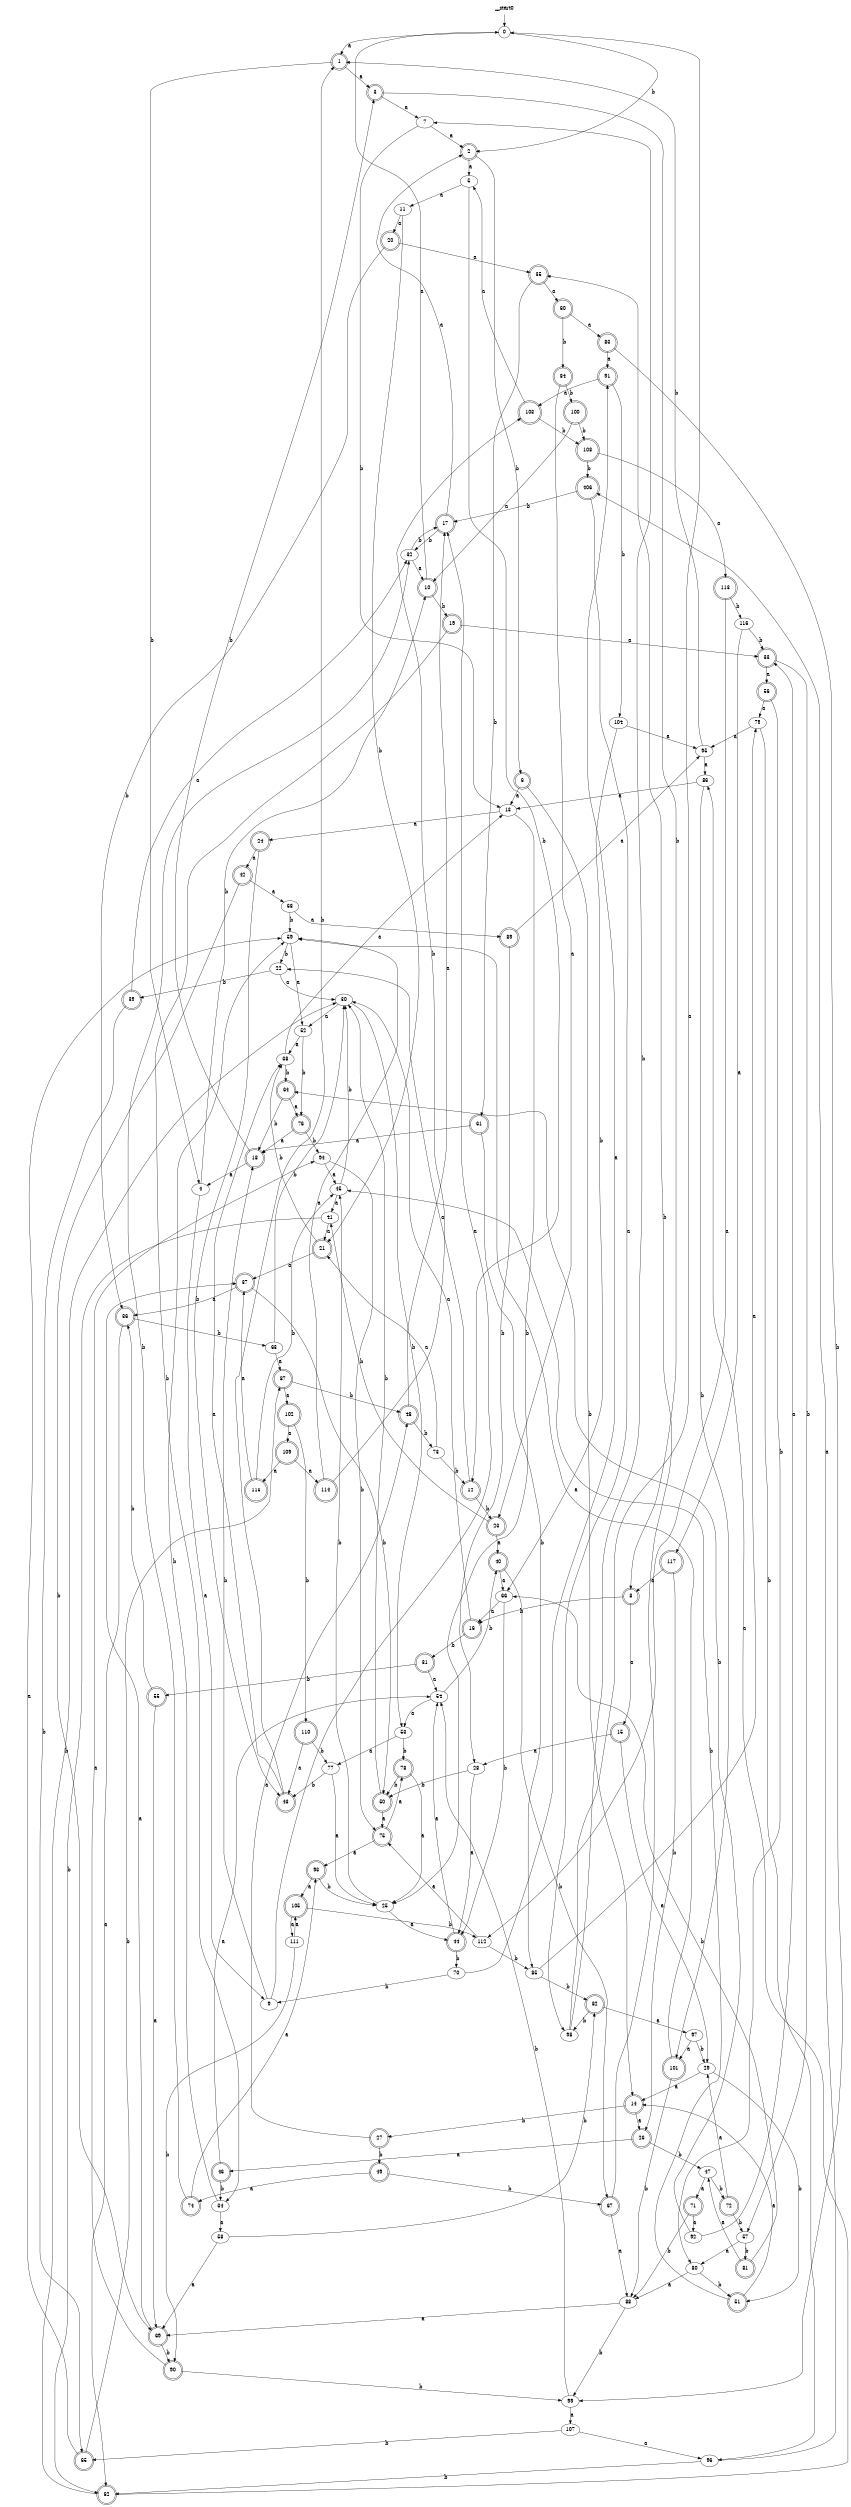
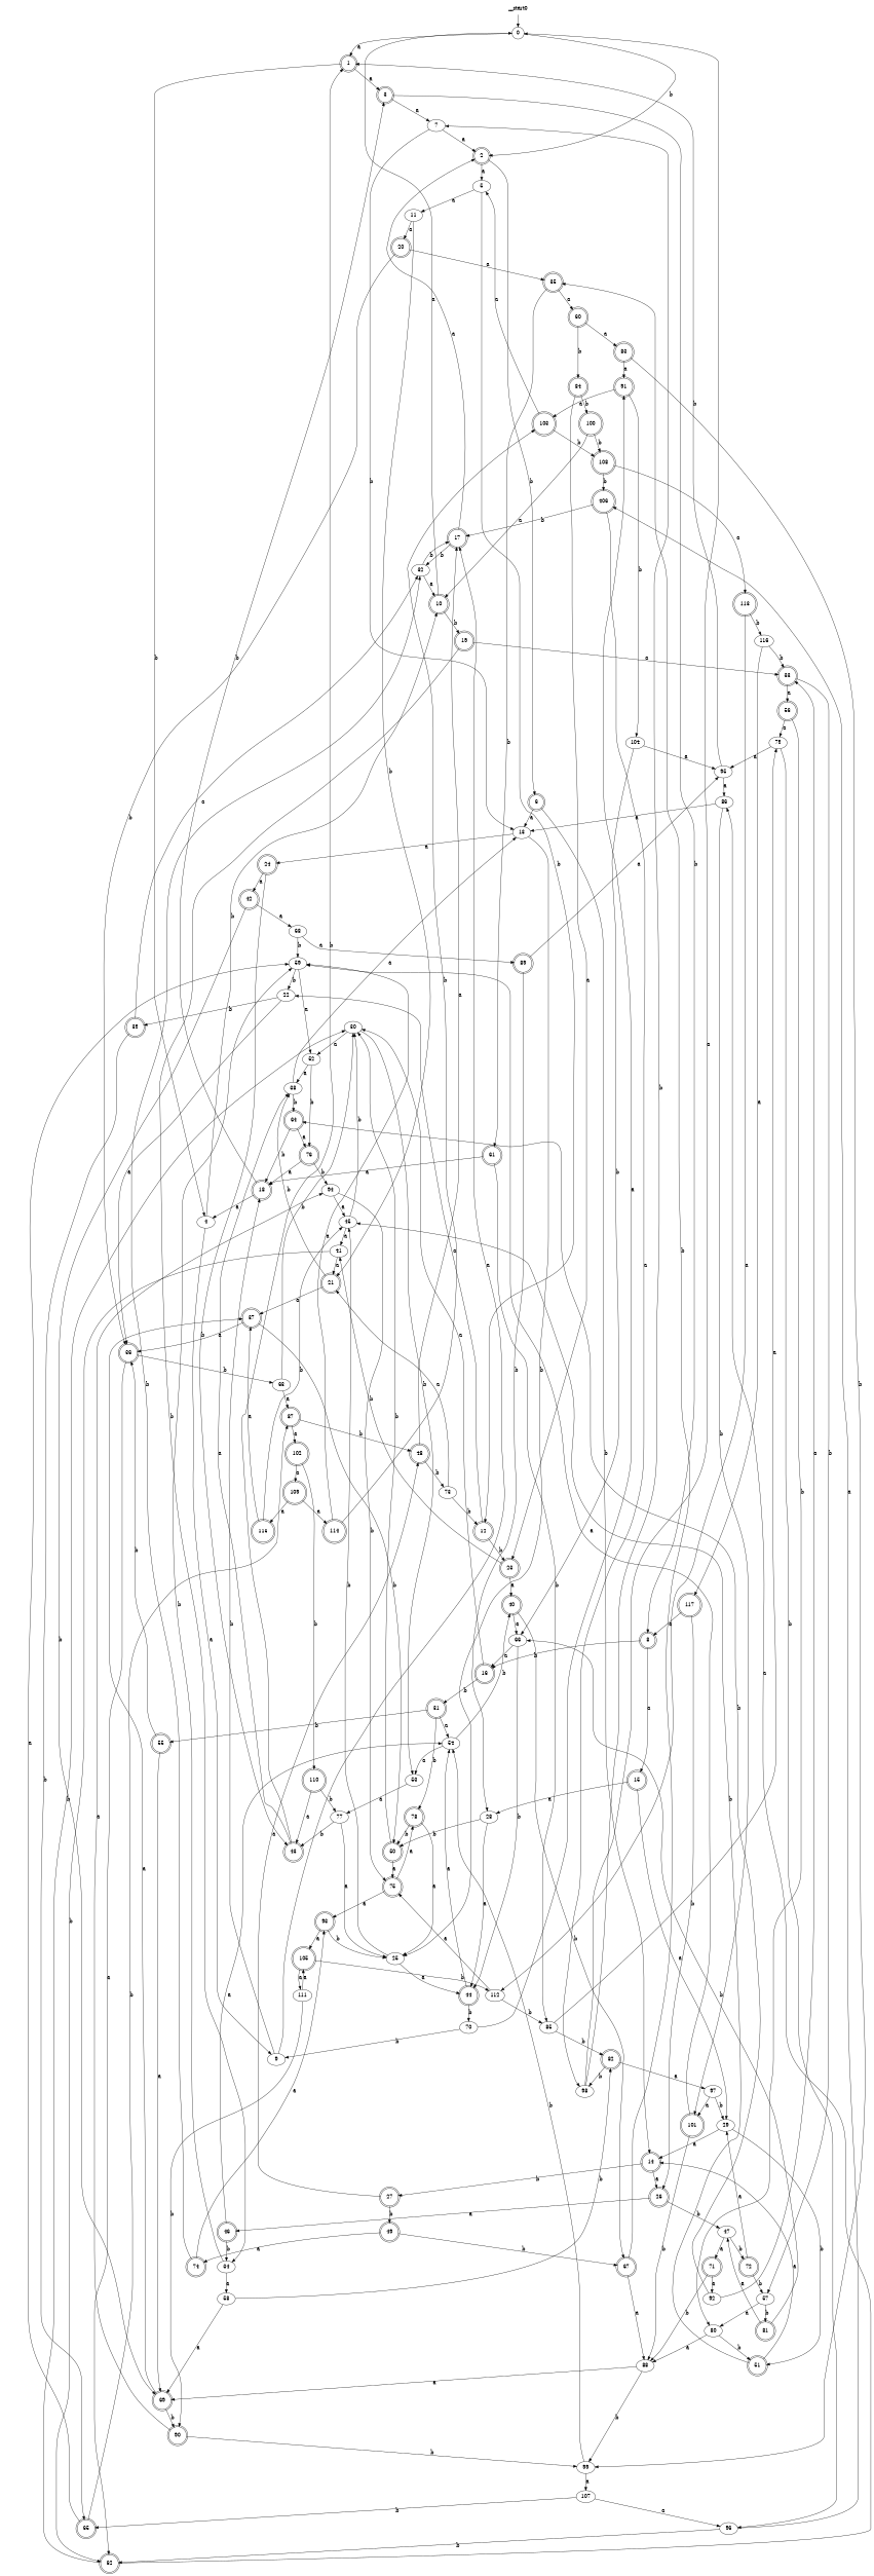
  digraph {
    node [shape=doublecircle]
    __start0 [shape=none]
    0 [shape=circle]
    1
    2
    3
    4 [shape=""]
    5 [shape=""]
    6
    7 [shape=""]
    8
    9 [shape=""]
    10
    11 [shape=""]
    12
    13 [shape=""]
    14
    15
    16
    17
    18
    19
    20
    21
    22 [shape=""]
    23
    24
    25 [shape=""]
    26
    27
    28 [shape=""]
    29 [shape=""]
    30 [shape=""]
    31
    32 [shape=""]
    33
    34 [shape=""]
    35
    36
    37
    38 [shape=""]
    39
    40
    41 [shape=""]
    42
    43
    44
    45 [shape=""]
    46
    47 [shape=""]
    48
    49
    50
    51
    52 [shape=""]
    53 [shape=""]
    54 [shape=""]
    55
    56
    57 [shape=""]
    58 [shape=""]
    59 [shape=""]
    60
    61
    62
    63 [shape=""]
    64
    65
    66 [shape=""]
    67
    68 [shape=""]
    69
    70 [shape=""]
    71
    72
    73 [shape=""]
    74
    75
    76
    77 [shape=""]
    78
    79 [shape=""]
    80 [shape=""]
    81
    82
    83
    84
    85 [shape=""]
    86 [shape=""]
    87
    88 [shape=""]
    89
    90
    91
    92 [shape=""]
    93
    94 [shape=""]
    95 [shape=""]
    96 [shape=""]
    97 [shape=""]
    98 [shape=""]
    99 [shape=""]
    100
    101
    102
    103
    104 [shape=""]
    105
    n108 [label=406]
    107 [shape=""]
    108
    109
    110
    111 [shape=""]
    112 [shape=""]
    113
    114
    115
    116 [shape=""]
    117
    __start0 -> 0
    0 -> 1 [label=a]
    0 -> 2 [label=b]
    1 -> 3 [label=a]
    1 -> 4 [label=b]
    2 -> 5 [label=a]
    2 -> 6 [label=b]
    3 -> 7 [label=a]
    3 -> 8 [label=b]
    4 -> 9 [label=a]
    4 -> 10 [label=b]
    5 -> 11 [label=a]
    5 -> 12 [label=b]
    6 -> 13 [label=a]
    6 -> 14 [label=b]
    7 -> 2 [label=a]
    7 -> 13 [label=b]
    8 -> 15 [label=a]
    8 -> 16 [label=b]
    9 -> 17 [label=a]
    9 -> 18 [label=b]
    10 -> 0 [label=a]
    10 -> 19 [label=b]
    11 -> 20 [label=a]
    11 -> 21 [label=b]
    12 -> 22 [label=a]
    12 -> 23 [label=b]
    13 -> 24 [label=a]
    13 -> 25 [label=b]
    14 -> 26 [label=a]
    14 -> 27 [label=b]
    15 -> 28 [label=a]
    15 -> 29 [label=a]
    16 -> 30 [label=a]
    16 -> 31 [label=b]
    17 -> 2 [label=a]
    17 -> 32 [label=b]
    18 -> 3 [label=b]
    18 -> 4 [label=a]
    19 -> 33 [label=a]
    19 -> 34 [label=b]
    20 -> 35 [label=a]
    20 -> 36 [label=b]
    21 -> 37 [label=a]
    21 -> 38 [label=b]
-   22 -> 30 [label=a]
+   22 -> 36 [label=a]
    22 -> 39 [label=b]
    23 -> 40 [label=a]
    23 -> 41 [label=b]
    24 -> 42 [label=a]
    24 -> 43 [label=b]
    25 -> 44 [label=a]
    25 -> 45 [label=b]
    26 -> 46 [label=a]
    26 -> 47 [label=b]
    27 -> 48 [label=a]
    27 -> 49 [label=b]
    28 -> 44 [label=a]
    28 -> 50 [label=b]
    29 -> 14 [label=a]
    29 -> 51 [label=b]
    30 -> 52 [label=a]
    30 -> 53 [label=b]
    31 -> 54 [label=a]
    31 -> 55 [label=b]
    32 -> 10 [label=a]
    32 -> 17 [label=b]
    33 -> 56 [label=a]
    33 -> 57 [label=b]
    34 -> 58 [label=a]
    34 -> 59 [label=b]
    35 -> 60 [label=a]
    35 -> 61 [label=b]
    36 -> 62 [label=a]
    36 -> 63 [label=b]
    37 -> 36 [label=a]
    37 -> 50 [label=b]
    38 -> 13 [label=a]
    38 -> 64 [label=b]
    39 -> 32 [label=a]
    39 -> 65 [label=b]
    40 -> 66 [label=a]
    40 -> 67 [label=b]
    41 -> 21 [label=a]
    41 -> 62 [label=b]
    42 -> 68 [label=a]
    42 -> 69 [label=b]
    43 -> 1 [label=b]
    43 -> 38 [label=a]
    44 -> 54 [label=a]
    44 -> 70 [label=b]
    45 -> 30 [label=b]
    45 -> 41 [label=a]
    46 -> 34 [label=b]
    46 -> 54 [label=a]
    47 -> 71 [label=a]
    47 -> 72 [label=b]
    48 -> 17 [label=a]
    48 -> 73 [label=b]
    49 -> 67 [label=b]
    49 -> 74 [label=a]
    50 -> 30 [label=b]
    50 -> 75 [label=a]
    51 -> 14 [label=a]
    51 -> 45 [label=b]
    52 -> 38 [label=a]
    52 -> 76 [label=b]
    53 -> 77 [label=a]
-   53 -> 78 [label=b]
+   31 -> 78 [label=b]
    54 -> 40 [label=b]
    54 -> 53 [label=a]
    55 -> 36 [label=b]
    55 -> 69 [label=a]
    56 -> 79 [label=a]
    56 -> 80 [label=b]
    57 -> 80 [label=a]
    57 -> 81 [label=b]
    58 -> 69 [label=a]
    58 -> 82 [label=b]
    59 -> 22 [label=b]
    59 -> 52 [label=a]
    60 -> 83 [label=a]
    60 -> 84 [label=b]
    61 -> 18 [label=a]
    61 -> 85 [label=b]
    62 -> 30 [label=b]
    62 -> 86 [label=a]
    63 -> 30 [label=b]
    63 -> 87 [label=a]
    64 -> 18 [label=b]
    64 -> 76 [label=a]
    65 -> 59 [label=a]
    65 -> 87 [label=b]
    66 -> 16 [label=a]
    66 -> 44 [label=b]
    67 -> 35 [label=b]
    67 -> 88 [label=a]
    68 -> 59 [label=b]
    68 -> 89 [label=a]
    69 -> 37 [label=a]
    69 -> 90 [label=b]
    70 -> 9 [label=b]
    70 -> 91 [label=a]
    71 -> 88 [label=b]
    71 -> 92 [label=a]
    72 -> 29 [label=a]
    72 -> 57 [label=b]
    73 -> 12 [label=b]
    73 -> 21 [label=a]
    74 -> 32 [label=b]
    74 -> 93 [label=a]
    75 -> 78 [label=a]
    75 -> 93 [label=a]
    76 -> 18 [label=a]
    76 -> 94 [label=b]
    77 -> 25 [label=a]
    77 -> 43 [label=b]
    78 -> 25 [label=a]
    78 -> 50 [label=b]
    79 -> 95 [label=a]
    79 -> 96 [label=b]
    80 -> 51 [label=b]
    80 -> 88 [label=a]
    81 -> 47 [label=a]
    81 -> 66 [label=b]
    82 -> 97 [label=a]
    82 -> 98 [label=b]
    83 -> 91 [label=a]
    83 -> 99 [label=b]
    84 -> 23 [label=a]
    84 -> 100 [label=b]
    85 -> 79 [label=a]
    85 -> 82 [label=b]
    86 -> 13 [label=a]
    86 -> 101 [label=b]
    87 -> 48 [label=b]
    87 -> 102 [label=a]
    88 -> 69 [label=a]
    88 -> 99 [label=b]
    89 -> 28 [label=b]
    89 -> 95 [label=a]
    90 -> 94 [label=a]
    90 -> 99 [label=b]
    91 -> 103 [label=a]
    91 -> 104 [label=b]
    92 -> 33 [label=a]
    92 -> 64 [label=b]
    93 -> 25 [label=b]
    93 -> 105 [label=a]
    94 -> 45 [label=a]
    94 -> 75 [label=b]
    95 -> 1 [label=b]
    95 -> 86 [label=a]
    96 -> 62 [label=b]
    96 -> n108 [label=a]
    97 -> 29 [label=b]
    97 -> 101 [label=a]
    98 -> 0 [label=a]
    98 -> 7 [label=b]
    99 -> 54 [label=b]
    99 -> 107 [label=a]
    100 -> 10 [label=a]
    100 -> 108 [label=b]
    101 -> 59 [label=a]
    101 -> 88 [label=b]
    102 -> 109 [label=a]
    102 -> 110 [label=b]
    103 -> 5 [label=a]
    103 -> 108 [label=b]
    104 -> 66 [label=b]
    104 -> 95 [label=a]
    105 -> 111 [label=a]
    105 -> 112 [label=b]
    n108 -> 17 [label=b]
    n108 -> 98 [label=a]
    107 -> 65 [label=b]
    107 -> 96 [label=a]
    108 -> n108 [label=b]
    108 -> 113 [label=a]
    109 -> 114 [label=a]
    109 -> 115 [label=a]
    110 -> 43 [label=a]
    110 -> 77 [label=b]
    111 -> 90 [label=b]
    111 -> 105 [label=a]
    112 -> 75 [label=a]
    112 -> 85 [label=b]
    113 -> 112 [label=a]
    113 -> 116 [label=b]
    114 -> 59 [label=a]
    114 -> 103 [label=b]
    115 -> 37 [label=a]
    115 -> 45 [label=b]
    116 -> 33 [label=b]
    116 -> 117 [label=a]
    117 -> 8 [label=a]
    117 -> 26 [label=b]
  }
